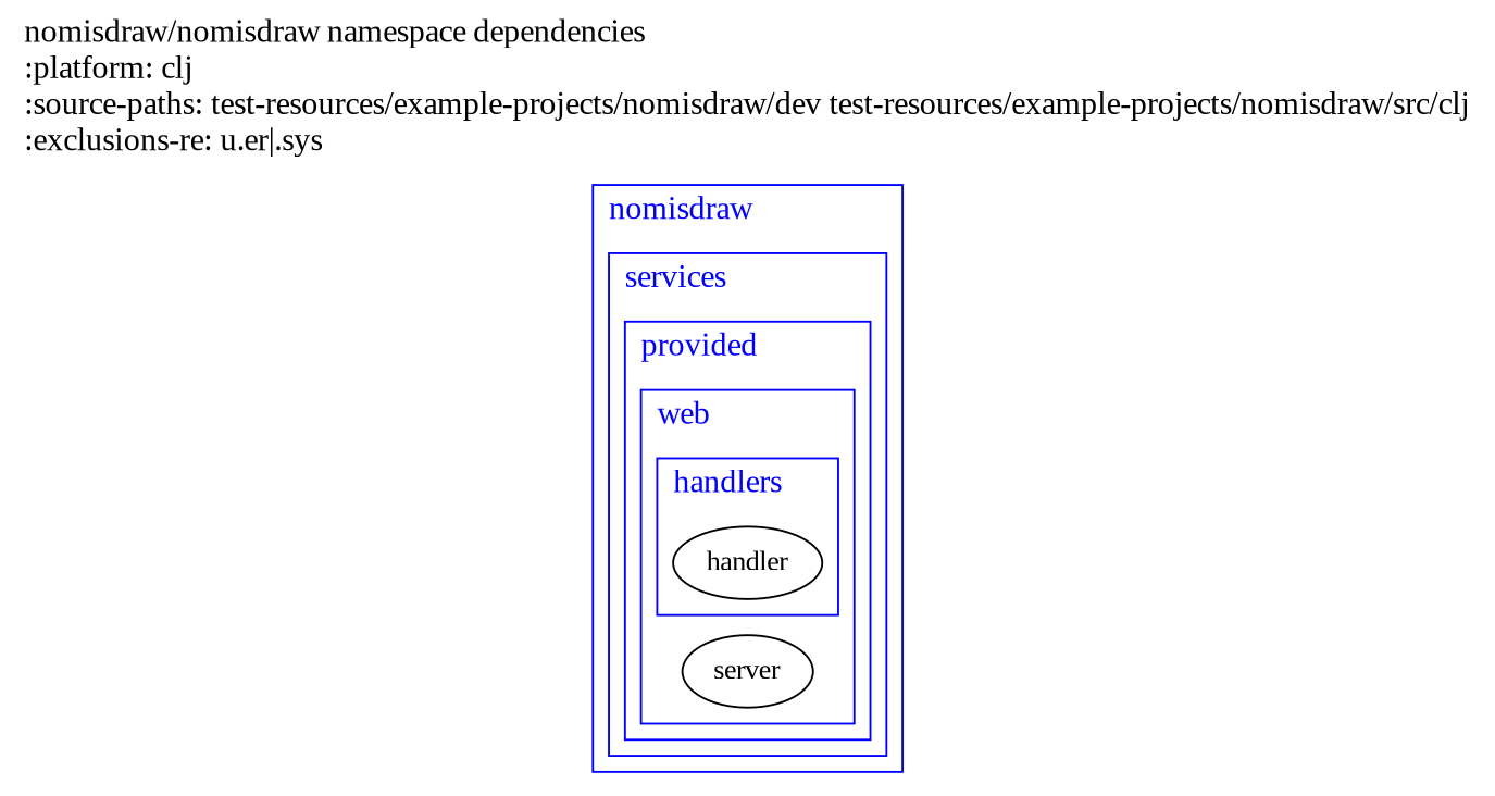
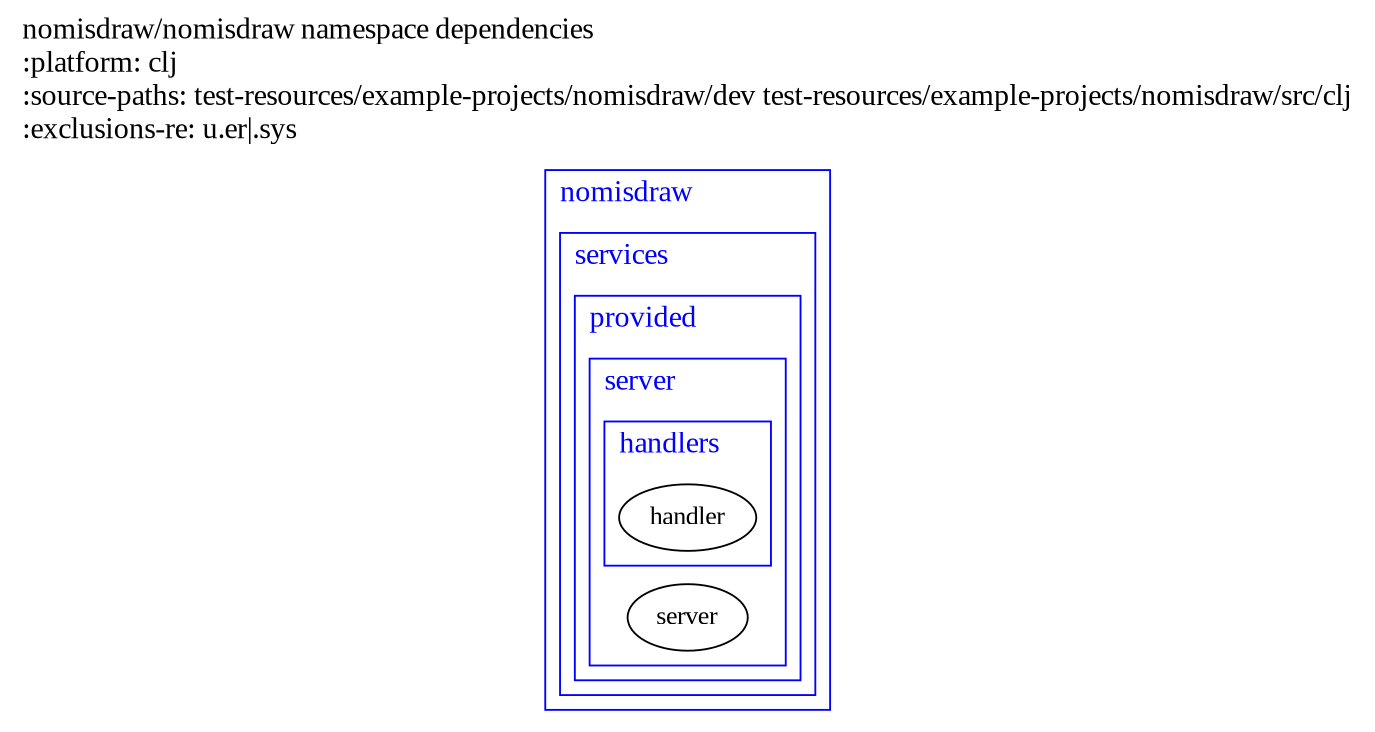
  digraph {
    fontsize=16.0
    label="nomisdraw/nomisdraw namespace dependencies\l:platform: clj\l:source-paths: test-resources/example-projects/nomisdraw/dev test-resources/example-projects/nomisdraw/src/clj\l:exclusions-re: u.er|\.sys\l"
    labeljust=left
    labelloc=top
    rankdir=LR
    fontname="Liberation Serif"
    node [color=black fontcolor=black fontname="Liberation Serif" style=solid]
    n1 [label=handler]
    n2 [label=server]
    subgraph cluster_1 {
      color=blue
      fontcolor=blue
      label=nomisdraw
      style=solid
      subgraph cluster_2 {
        color=blue
        fontcolor=blue
        label=services
        style=solid
        subgraph cluster_3 {
          color=blue
          fontcolor=blue
          label=provided
          style=solid
          subgraph cluster_4 {
            color=blue
            fontcolor=blue
-           label=web
+           label=server
            style=solid
            n2
            subgraph cluster_5 {
              color=blue
              fontcolor=blue
              label=handlers
              style=solid
              n1
            }
          }
        }
      }
    }
  }
